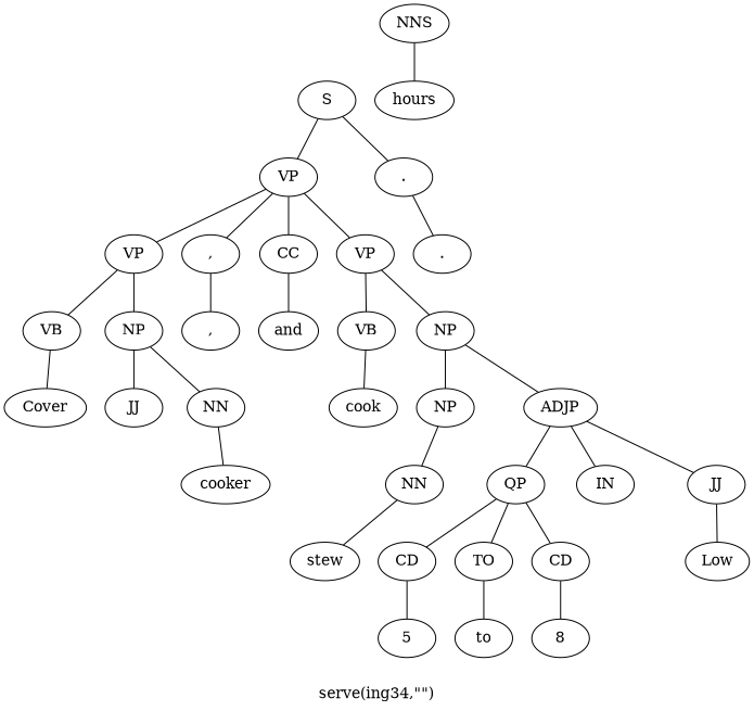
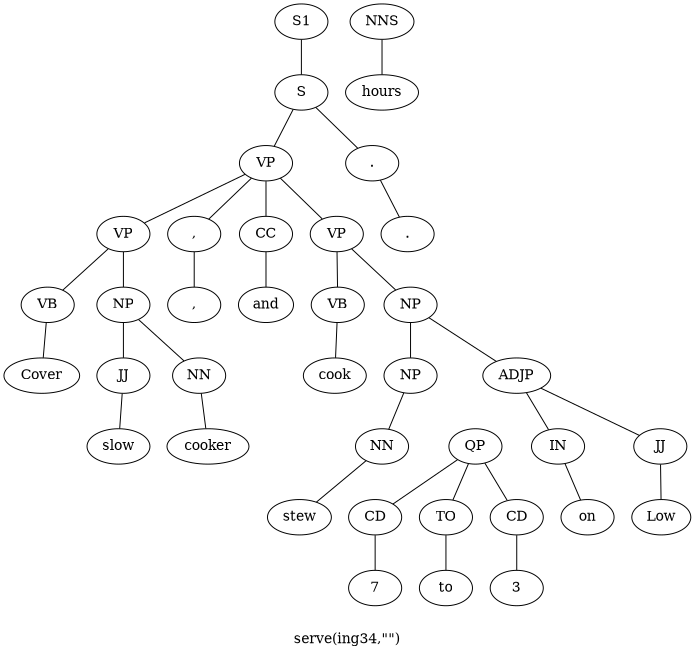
  graph {
    label="serve(ing34,\"\")"
+   n1 [label=S1]
    n2 [label=S]
    n3 [label=VP]
    n4 [label="."]
    n5 [label=VP]
    n6 [label=","]
    n7 [label=CC]
    n8 [label=VP]
    n9 [label="."]
    n10 [label=VB]
    n11 [label=NP]
    n12 [label=","]
    n13 [label=and]
    n14 [label=VB]
    n15 [label=NP]
    n16 [label=Cover]
    n17 [label=JJ]
    n18 [label=NN]
+   n19 [label=slow]
    n20 [label=cooker]
    n21 [label=cook]
    n22 [label=NP]
    n23 [label=ADJP]
    n24 [label=NN]
    n25 [label=QP]
    n26 [label=IN]
    n27 [label=JJ]
    n28 [label=stew]
    n29 [label=CD]
    n30 [label=TO]
    n31 [label=CD]
+   n32 [label=on]
    n33 [label=Low]
-   n34 [label=5]
+   n34 [label=7]
    n35 [label=to]
-   n36 [label=8]
+   n36 [label=3]
    n37 [label=NNS]
    n38 [label=hours]
+   n1 -- n2
    n2 -- n3
    n2 -- n4
    n3 -- n5
    n3 -- n6
    n3 -- n7
    n3 -- n8
    n4 -- n9
    n5 -- n10
    n5 -- n11
    n6 -- n12
    n7 -- n13
    n8 -- n14
    n8 -- n15
    n10 -- n16
    n11 -- n17
    n11 -- n18
    n14 -- n21
    n15 -- n22
    n15 -- n23
+   n17 -- n19
    n18 -- n20
    n22 -- n24
-   n23 -- n25
    n23 -- n26
    n23 -- n27
    n24 -- n28
    n25 -- n29
    n25 -- n30
    n25 -- n31
+   n26 -- n32
    n27 -- n33
    n29 -- n34
    n30 -- n35
    n31 -- n36
    n37 -- n38
  }
